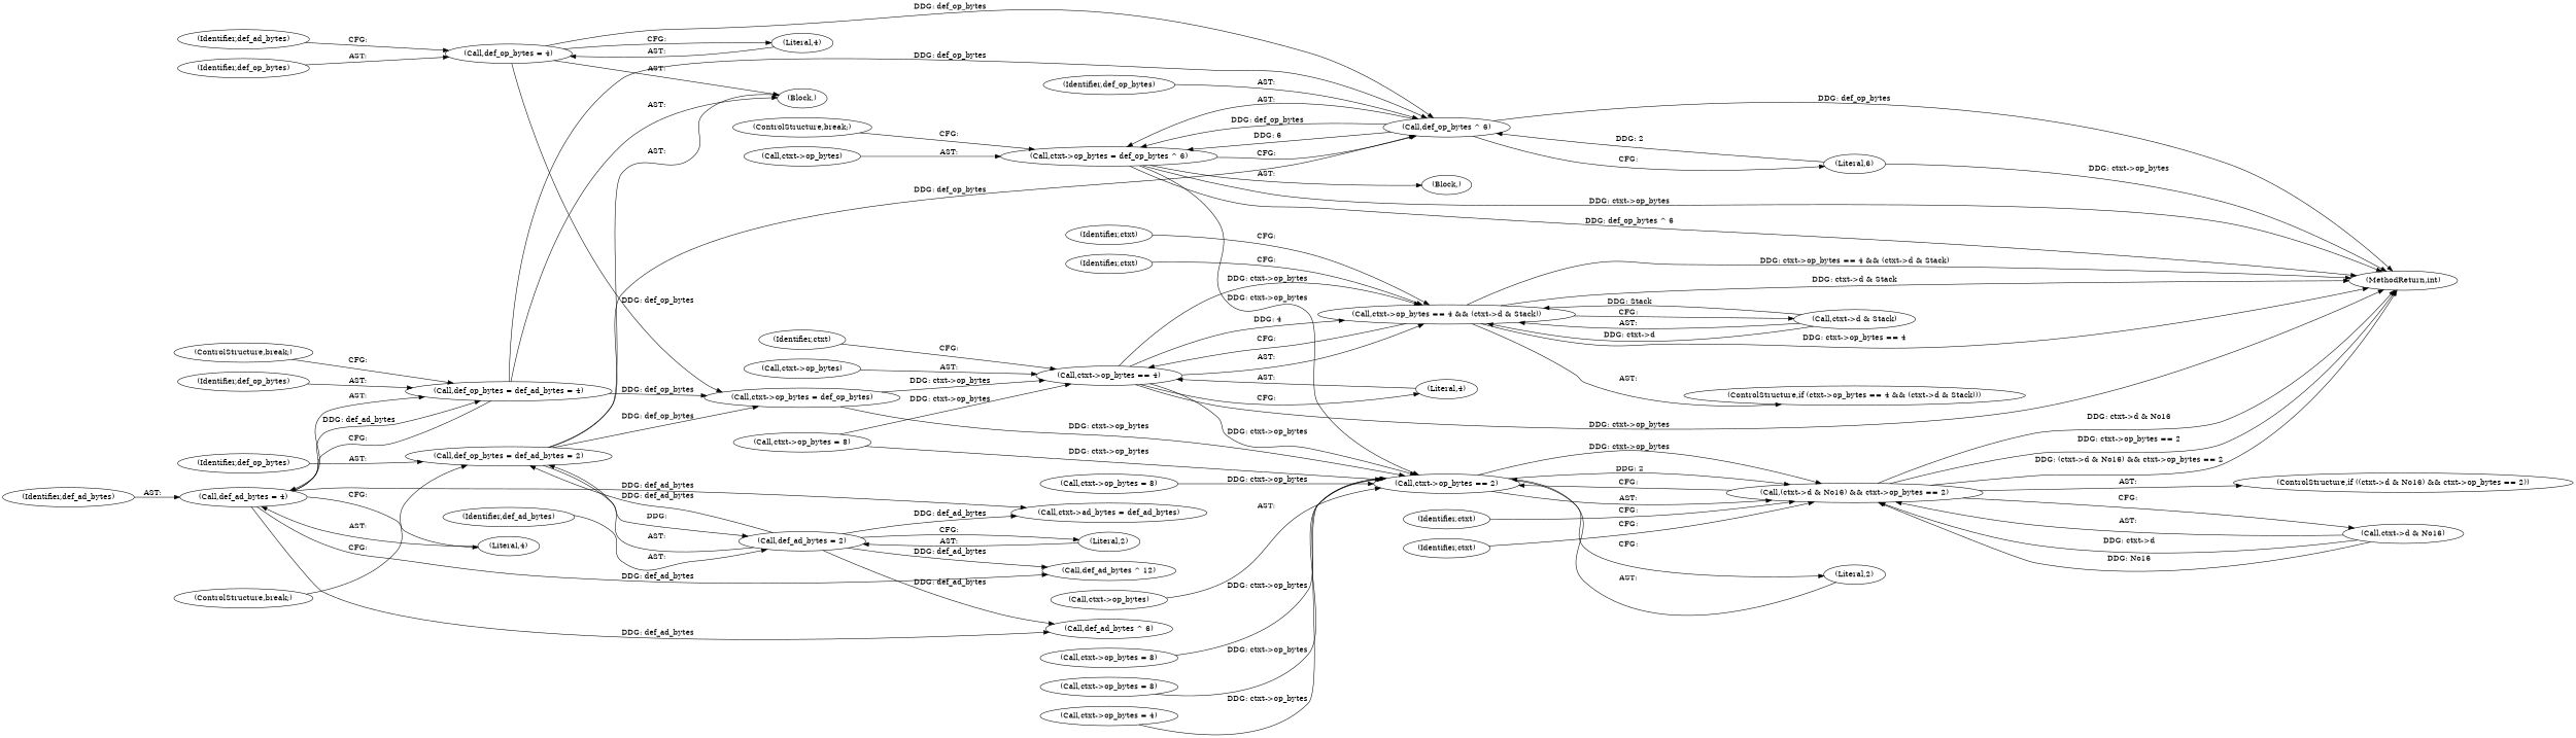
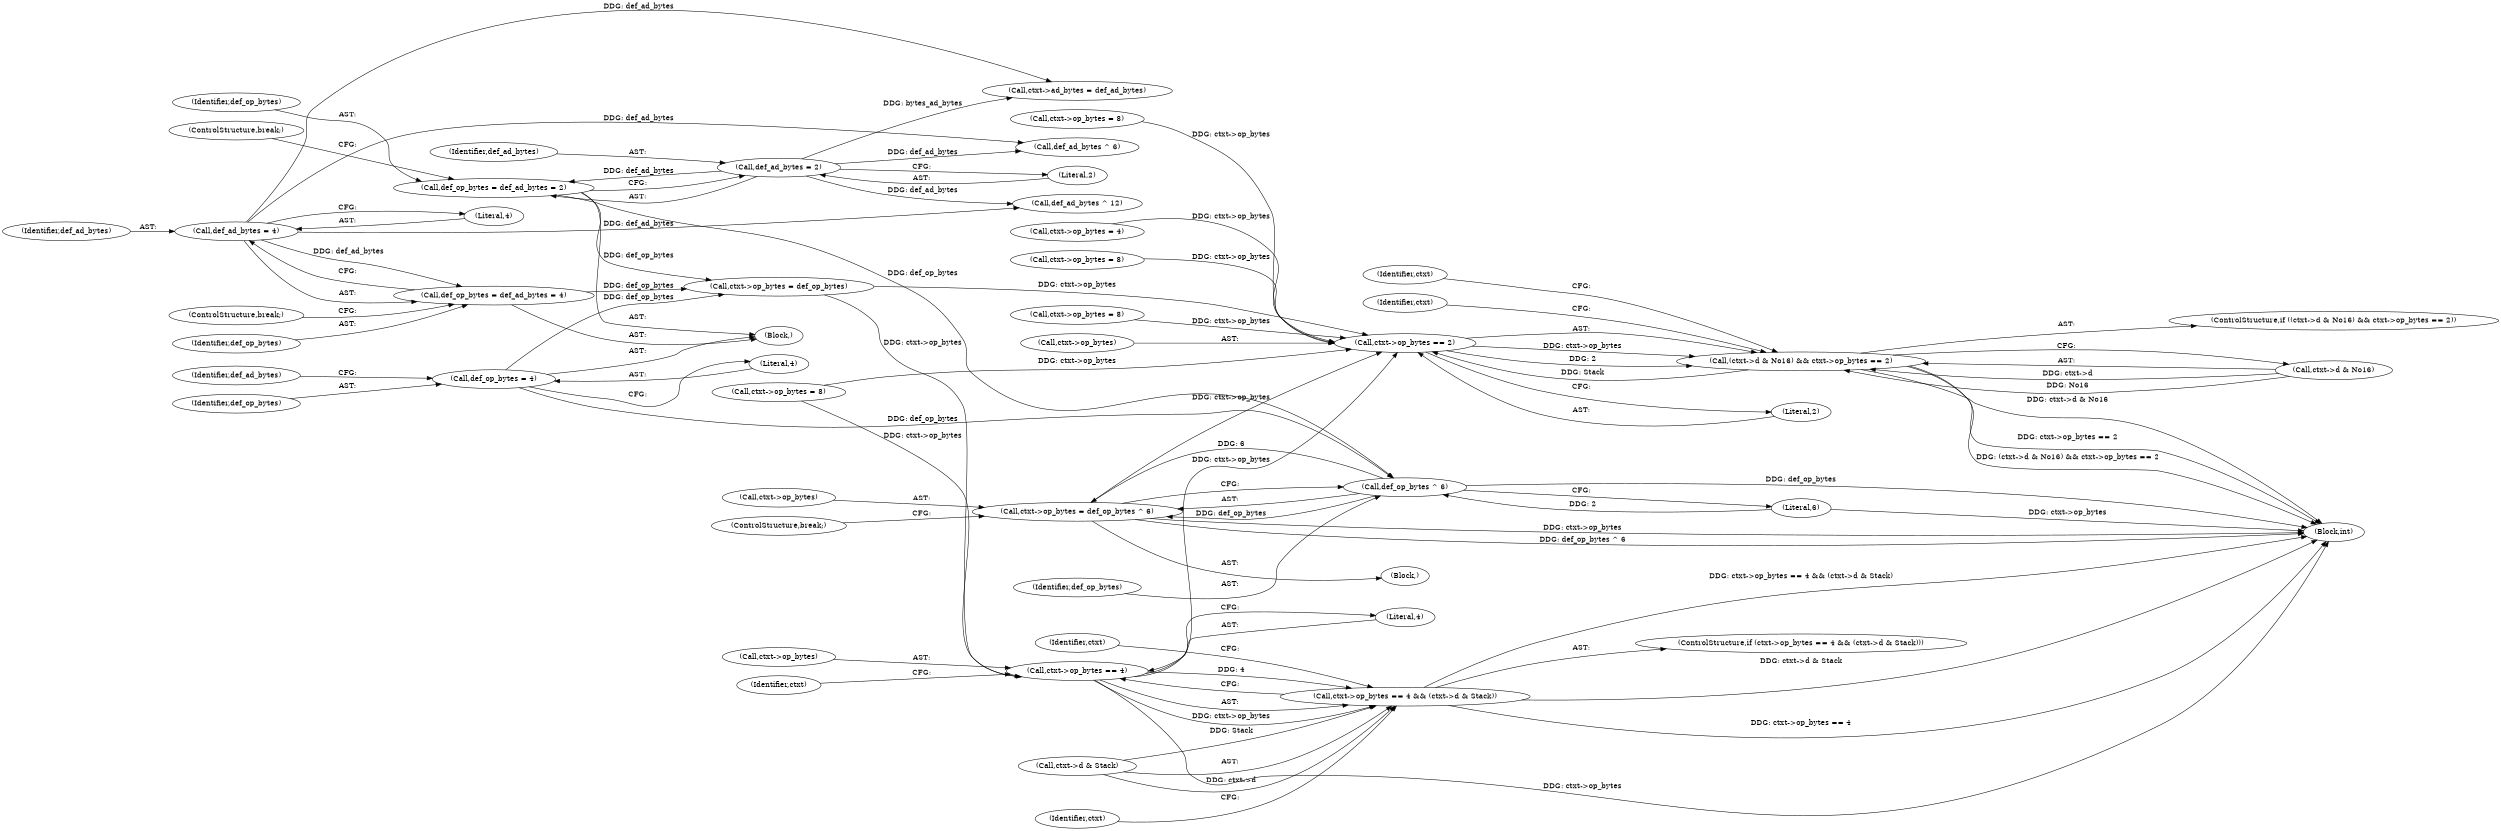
  digraph {
    rankdir=LR
    n1 [label="(Call,ctxt->op_bytes = def_op_bytes ^ 6)"]
    n2 [label="(Call,def_op_bytes ^ 6)"]
    n3 [label="(Call,ctxt->op_bytes == 2)"]
-   n4 [label="(MethodReturn,int)"]
+   n4 [label="(Block,int)"]
    n5 [label="(Block,)"]
    n6 [label="(Literal,6)"]
    n7 [label="(Call,ctxt->op_bytes == 4)"]
    n8 [label="(Call,ctxt->op_bytes == 4 && (ctxt->d & Stack))"]
    n9 [label="(Literal,4)"]
    n10 [label="(Call,(ctxt->d & No16) && ctxt->op_bytes == 2)"]
    n11 [label="(Literal,2)"]
    n12 [label="(Call,def_op_bytes = 4)"]
    n13 [label="(Block,)"]
    n14 [label="(Literal,4)"]
    n15 [label="(Call,ctxt->op_bytes = def_op_bytes)"]
    n16 [label="(Call,def_op_bytes = def_ad_bytes = 2)"]
    n17 [label="(Call,def_ad_bytes = 2)"]
    n18 [label="(Call,def_ad_bytes ^ 6)"]
    n19 [label="(Literal,2)"]
    n20 [label="(Call,def_ad_bytes ^ 12)"]
    n21 [label="(Call,ctxt->ad_bytes = def_ad_bytes)"]
    n22 [label="(Call,def_op_bytes = def_ad_bytes = 4)"]
    n23 [label="(Call,def_ad_bytes = 4)"]
    n24 [label="(Literal,4)"]
    n25 [label="(ControlStructure,if (ctxt->op_bytes == 4 && (ctxt->d & Stack)))"]
    n26 [label="(Call,ctxt->d & Stack)"]
    n27 [label="(ControlStructure,if ((ctxt->d & No16) && ctxt->op_bytes == 2))"]
    n28 [label="(Call,ctxt->d & No16)"]
    n29 [label="(Call,ctxt->op_bytes)"]
    n30 [label="(Identifier,def_ad_bytes)"]
    n31 [label="(Call,ctxt->op_bytes = 8)"]
    n32 [label="(Identifier,def_op_bytes)"]
    n33 [label="(Call,ctxt->op_bytes)"]
    n34 [label="(Identifier,def_op_bytes)"]
    n35 [label="(Call,ctxt->op_bytes = 8)"]
    n36 [label="(Call,ctxt->op_bytes = 8)"]
    n37 [label="(Call,ctxt->op_bytes)"]
    n38 [label="(Identifier,ctxt)"]
    n39 [label="(Identifier,ctxt)"]
    n40 [label="(Identifier,ctxt)"]
    n41 [label="(Identifier,def_ad_bytes)"]
    n42 [label="(ControlStructure,break;)"]
    n43 [label="(ControlStructure,break;)"]
    n44 [label="(Identifier,ctxt)"]
    n45 [label="(Identifier,ctxt)"]
    n46 [label="(Call,ctxt->op_bytes = 4)"]
    n47 [label="(ControlStructure,break;)"]
    n48 [label="(Identifier,def_ad_bytes)"]
    n49 [label="(Identifier,def_op_bytes)"]
    n50 [label="(Identifier,def_op_bytes)"]
    n51 [label="(Call,ctxt->op_bytes = 8)"]
    n1 -> n2 [label="CFG: "]
    n1 -> n3 [label="DDG: ctxt->op_bytes"]
    n1 -> n4 [label="DDG: ctxt->op_bytes"]
    n1 -> n4 [label="DDG: def_op_bytes ^ 6"]
    n1 -> n5 [label="AST: "]
    n2 -> n1 [label="AST: "]
    n2 -> n1 [label="DDG: def_op_bytes"]
    n2 -> n1 [label="DDG: 6"]
    n2 -> n4 [label="DDG: def_op_bytes"]
    n2 -> n6 [label="CFG: "]
    n3 -> n10 [label="AST: "]
    n3 -> n10 [label="DDG: ctxt->op_bytes"]
    n3 -> n10 [label="DDG: 2"]
    n3 -> n11 [label="CFG: "]
    n6 -> n2 [label="DDG: 2"]
    n6 -> n4 [label="DDG: ctxt->op_bytes"]
    n7 -> n3 [label="DDG: ctxt->op_bytes"]
    n7 -> n4 [label="DDG: ctxt->op_bytes"]
    n7 -> n8 [label="AST: "]
    n7 -> n8 [label="DDG: ctxt->op_bytes"]
    n7 -> n8 [label="DDG: 4"]
    n7 -> n9 [label="CFG: "]
    n8 -> n4 [label="DDG: ctxt->op_bytes == 4"]
    n8 -> n4 [label="DDG: ctxt->op_bytes == 4 && (ctxt->d & Stack)"]
    n8 -> n4 [label="DDG: ctxt->d & Stack"]
    n8 -> n7 [label="CFG: "]
    n8 -> n25 [label="AST: "]
-   n8 -> n26 [label="CFG: "]
    n9 -> n7 [label="AST: "]
-   n10 -> n3 [label="CFG: "]
+   n10 -> n3 [label="DDG: Stack"]
    n10 -> n4 [label="DDG: ctxt->d & No16"]
    n10 -> n4 [label="DDG: ctxt->op_bytes == 2"]
    n10 -> n4 [label="DDG: (ctxt->d & No16) && ctxt->op_bytes == 2"]
    n10 -> n27 [label="AST: "]
    n10 -> n28 [label="CFG: "]
    n11 -> n3 [label="AST: "]
    n12 -> n2 [label="DDG: def_op_bytes"]
    n12 -> n13 [label="AST: "]
    n12 -> n14 [label="CFG: "]
    n12 -> n15 [label="DDG: def_op_bytes"]
    n14 -> n12 [label="AST: "]
    n15 -> n3 [label="DDG: ctxt->op_bytes"]
    n15 -> n7 [label="DDG: ctxt->op_bytes"]
    n16 -> n2 [label="DDG: def_op_bytes"]
    n16 -> n13 [label="AST: "]
    n16 -> n15 [label="DDG: def_op_bytes"]
-   n16 -> n17 [label="DDG: "]
+   n16 -> n17 [label="CFG: "]
    n17 -> n16 [label="AST: "]
    n17 -> n16 [label="DDG: def_ad_bytes"]
    n17 -> n18 [label="DDG: def_ad_bytes"]
    n17 -> n19 [label="CFG: "]
    n17 -> n20 [label="DDG: def_ad_bytes"]
-   n17 -> n21 [label="DDG: def_ad_bytes"]
+   n17 -> n21 [label="DDG: bytes_ad_bytes"]
    n19 -> n17 [label="AST: "]
-   n22 -> n2 [label="DDG: def_op_bytes"]
    n22 -> n13 [label="AST: "]
    n22 -> n15 [label="DDG: def_op_bytes"]
    n22 -> n23 [label="CFG: "]
    n23 -> n18 [label="DDG: def_ad_bytes"]
    n23 -> n20 [label="DDG: def_ad_bytes"]
    n23 -> n21 [label="DDG: def_ad_bytes"]
    n23 -> n22 [label="AST: "]
    n23 -> n22 [label="DDG: def_ad_bytes"]
    n23 -> n24 [label="CFG: "]
    n24 -> n23 [label="AST: "]
    n26 -> n8 [label="AST: "]
    n26 -> n8 [label="DDG: ctxt->d"]
    n26 -> n8 [label="DDG: Stack"]
    n28 -> n10 [label="AST: "]
    n28 -> n10 [label="DDG: ctxt->d"]
    n28 -> n10 [label="DDG: No16"]
    n29 -> n1 [label="AST: "]
    n30 -> n12 [label="CFG: "]
    n31 -> n3 [label="DDG: ctxt->op_bytes"]
    n32 -> n16 [label="AST: "]
    n33 -> n3 [label="AST: "]
    n34 -> n2 [label="AST: "]
    n35 -> n3 [label="DDG: ctxt->op_bytes"]
    n35 -> n7 [label="DDG: ctxt->op_bytes"]
    n36 -> n3 [label="DDG: ctxt->op_bytes"]
    n37 -> n7 [label="AST: "]
    n38 -> n7 [label="CFG: "]
    n39 -> n10 [label="CFG: "]
    n40 -> n8 [label="CFG: "]
    n41 -> n23 [label="AST: "]
    n42 -> n16 [label="CFG: "]
    n43 -> n22 [label="CFG: "]
    n44 -> n10 [label="CFG: "]
    n45 -> n8 [label="CFG: "]
    n46 -> n3 [label="DDG: ctxt->op_bytes"]
    n47 -> n1 [label="CFG: "]
    n48 -> n17 [label="AST: "]
    n49 -> n12 [label="AST: "]
    n50 -> n22 [label="AST: "]
    n51 -> n3 [label="DDG: ctxt->op_bytes"]
  }
